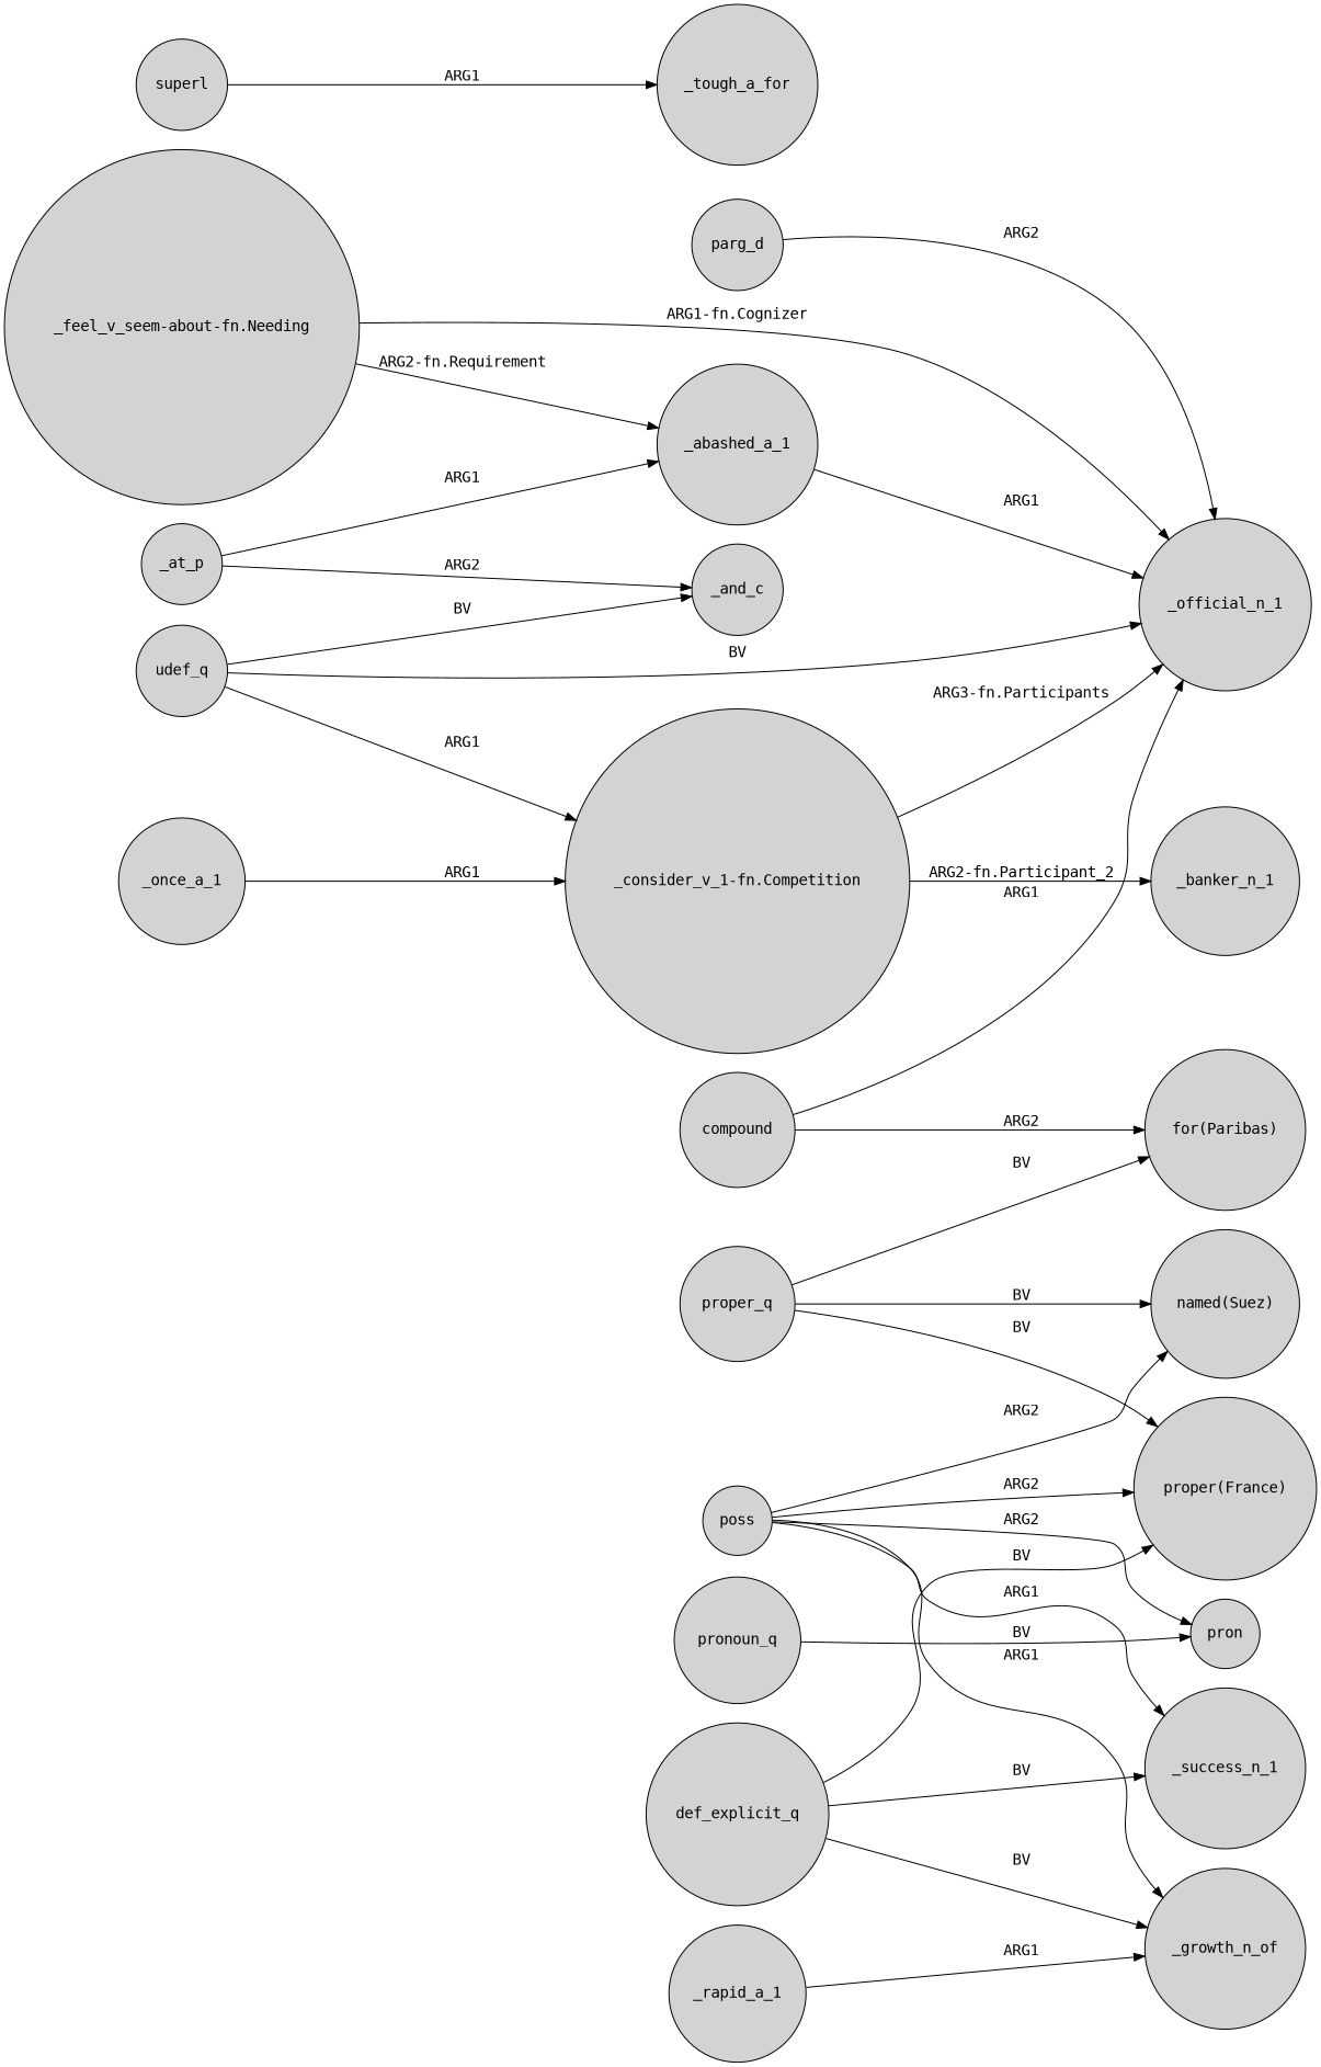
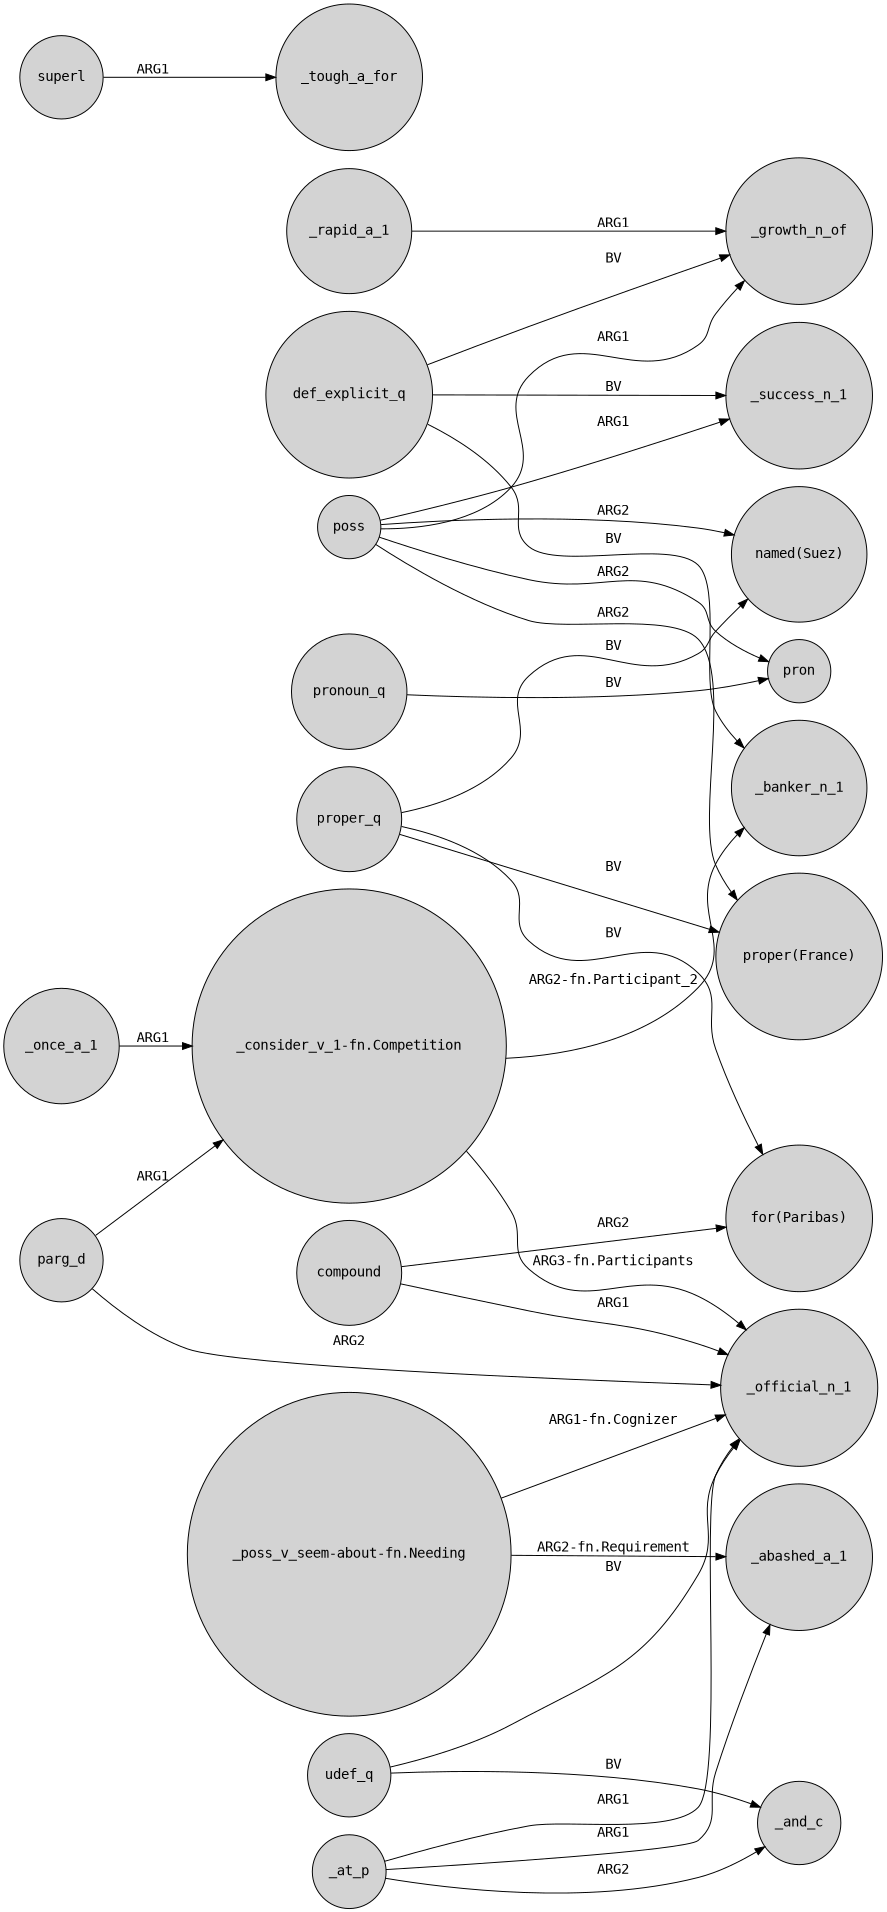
  digraph {
    fontname="DejaVu Sans Mono"
    rankdir=LR
    node [fontname="DejaVu Sans Mono" shape=circle style=filled]
    edge [fontname="DejaVu Sans Mono"]
    _once_a_1
    "_consider_v_1-fn.Competition"
    _banker_n_1
    _official_n_1
    poss
    _growth_n_of
    n7 [label="proper(France)"]
    _success_n_1
    pron
    "named(Suez)"
    proper_q
    n12 [label="for(Paribas)"]
    parg_d
    udef_q
    _and_c
-   "_feel_v_seem-about-fn.Needing"
+   "_feel_v_seem-about-fn.Needing" [label="_poss_v_seem-about-fn.Needing"]
    _abashed_a_1
    _rapid_a_1
    def_explicit_q
    pronoun_q
    _at_p
    compound
    superl
    _tough_a_for
    _once_a_1 -> "_consider_v_1-fn.Competition" [label=ARG1]
    "_consider_v_1-fn.Competition" -> _banker_n_1 [label="ARG2-fn.Participant_2"]
    "_consider_v_1-fn.Competition" -> _official_n_1 [label="ARG3-fn.Participants"]
    poss -> _growth_n_of [label=ARG1]
    poss -> n7 [label=ARG2]
    poss -> _success_n_1 [label=ARG1]
    poss -> pron [label=ARG2]
    poss -> "named(Suez)" [label=ARG2]
    proper_q -> n7 [label=BV]
    proper_q -> "named(Suez)" [label=BV]
    proper_q -> n12 [label=BV]
-   udef_q -> "_consider_v_1-fn.Competition" [label=ARG1]
+   parg_d -> "_consider_v_1-fn.Competition" [label=ARG1]
    parg_d -> _official_n_1 [label=ARG2]
    udef_q -> _official_n_1 [label=BV]
    udef_q -> _and_c [label=BV]
    "_feel_v_seem-about-fn.Needing" -> _official_n_1 [label="ARG1-fn.Cognizer"]
    "_feel_v_seem-about-fn.Needing" -> _abashed_a_1 [label="ARG2-fn.Requirement"]
-   _abashed_a_1 -> _official_n_1 [label=ARG1]
+   _at_p -> _official_n_1 [label=ARG1]
    _rapid_a_1 -> _growth_n_of [label=ARG1]
-   def_explicit_q -> n7 [label=BV]
+   def_explicit_q -> _banker_n_1 [label=BV]
    def_explicit_q -> _growth_n_of [label=BV]
    def_explicit_q -> _success_n_1 [label=BV]
    pronoun_q -> pron [label=BV]
    _at_p -> _and_c [label=ARG2]
    _at_p -> _abashed_a_1 [label=ARG1]
    compound -> _official_n_1 [label=ARG1]
    compound -> n12 [label=ARG2]
    superl -> _tough_a_for [label=ARG1]
  }
